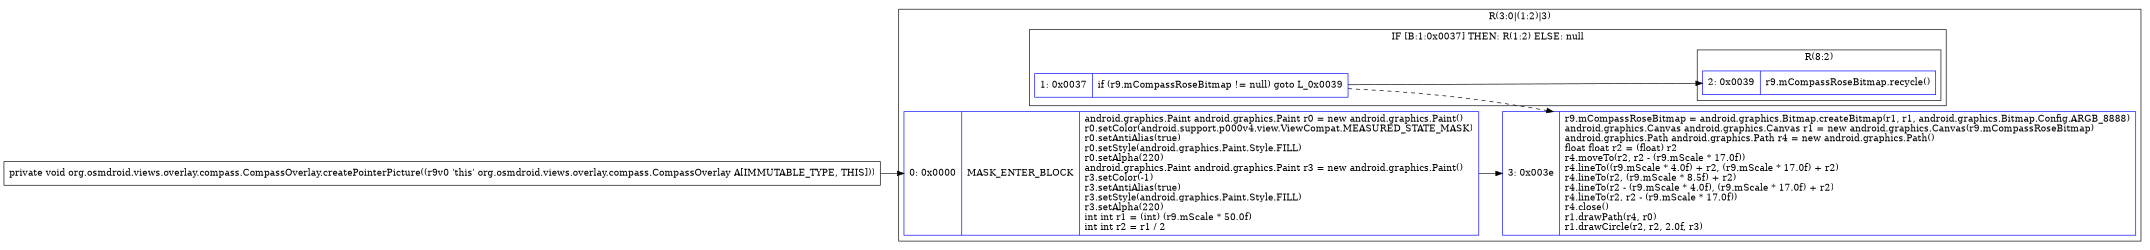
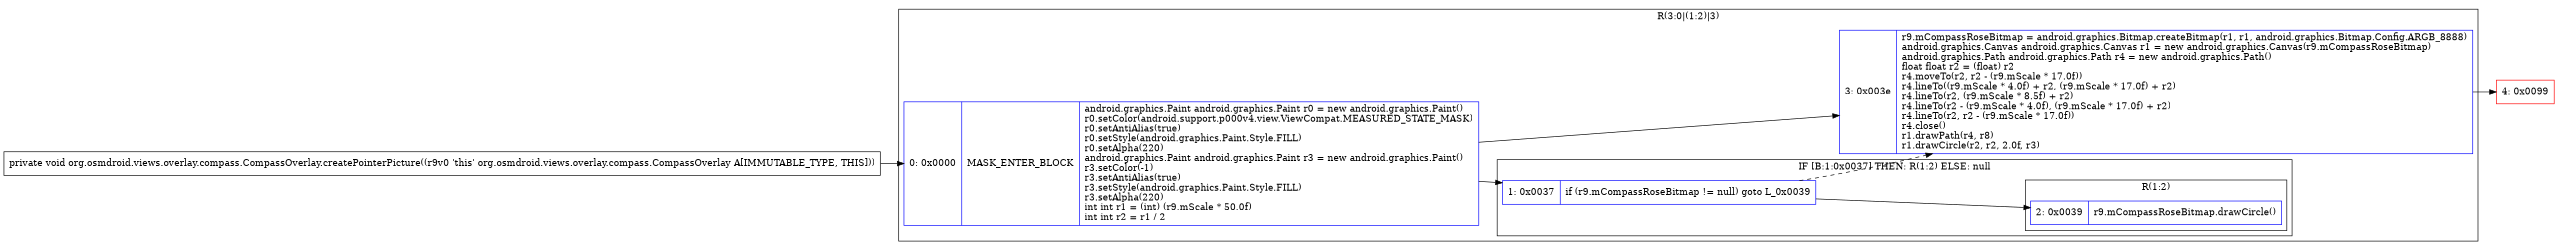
  digraph {
    rankdir=LR
    node [color=blue shape=record]
-   n1 [label="{2\:\ 0x0039|r9.mCompassRoseBitmap.recycle()\l}"]
+   n1 [label="{2\:\ 0x0039|r9.mCompassRoseBitmap.drawCircle()\l}"]
    n2 [label="{1\:\ 0x0037|if (r9.mCompassRoseBitmap != null) goto L_0x0039\l}"]
    n3 [label="{0\:\ 0x0000|MASK_ENTER_BLOCK\l|android.graphics.Paint android.graphics.Paint r0 = new android.graphics.Paint()\lr0.setColor(android.support.p000v4.view.ViewCompat.MEASURED_STATE_MASK)\lr0.setAntiAlias(true)\lr0.setStyle(android.graphics.Paint.Style.FILL)\lr0.setAlpha(220)\landroid.graphics.Paint android.graphics.Paint r3 = new android.graphics.Paint()\lr3.setColor(\-1)\lr3.setAntiAlias(true)\lr3.setStyle(android.graphics.Paint.Style.FILL)\lr3.setAlpha(220)\lint int r1 = (int) (r9.mScale * 50.0f)\lint int r2 = r1 \/ 2\l}"]
-   n4 [label="{3\:\ 0x003e|r9.mCompassRoseBitmap = android.graphics.Bitmap.createBitmap(r1, r1, android.graphics.Bitmap.Config.ARGB_8888)\landroid.graphics.Canvas android.graphics.Canvas r1 = new android.graphics.Canvas(r9.mCompassRoseBitmap)\landroid.graphics.Path android.graphics.Path r4 = new android.graphics.Path()\lfloat float r2 = (float) r2\lr4.moveTo(r2, r2 \- (r9.mScale * 17.0f))\lr4.lineTo((r9.mScale * 4.0f) + r2, (r9.mScale * 17.0f) + r2)\lr4.lineTo(r2, (r9.mScale * 8.5f) + r2)\lr4.lineTo(r2 \- (r9.mScale * 4.0f), (r9.mScale * 17.0f) + r2)\lr4.lineTo(r2, r2 \- (r9.mScale * 17.0f))\lr4.close()\lr1.drawPath(r4, r0)\lr1.drawCircle(r2, r2, 2.0f, r3)\l}"]
+   n4 [label="{3\:\ 0x003e|r9.mCompassRoseBitmap = android.graphics.Bitmap.createBitmap(r1, r1, android.graphics.Bitmap.Config.ARGB_8888)\landroid.graphics.Canvas android.graphics.Canvas r1 = new android.graphics.Canvas(r9.mCompassRoseBitmap)\landroid.graphics.Path android.graphics.Path r4 = new android.graphics.Path()\lfloat float r2 = (float) r2\lr4.moveTo(r2, r2 \- (r9.mScale * 17.0f))\lr4.lineTo((r9.mScale * 4.0f) + r2, (r9.mScale * 17.0f) + r2)\lr4.lineTo(r2, (r9.mScale * 8.5f) + r2)\lr4.lineTo(r2 \- (r9.mScale * 4.0f), (r9.mScale * 17.0f) + r2)\lr4.lineTo(r2, r2 \- (r9.mScale * 17.0f))\lr4.close()\lr1.drawPath(r4, r8)\lr1.drawCircle(r2, r2, 2.0f, r3)\l}"]
+   n5 [color=red label="{4\:\ 0x0099}"]
    n6 [label="{private void org.osmdroid.views.overlay.compass.CompassOverlay.createPointerPicture((r9v0 'this' org.osmdroid.views.overlay.compass.CompassOverlay A[IMMUTABLE_TYPE, THIS])) }" color=""]
    subgraph cluster_1 {
      label="R(3:0|(1:2)|3)"
      n3
      n4
      subgraph cluster_2 {
        label="IF [B:1:0x0037] THEN: R(1:2) ELSE: null"
        n2
        subgraph cluster_3 {
-         label="R(8:2)"
+         label="R(1:2)"
          n1
        }
      }
    }
    n2 -> n1
    n2 -> n4 [style=dashed]
+   n3 -> n2
    n3 -> n4
+   n4 -> n5
    n6 -> n3
  }
